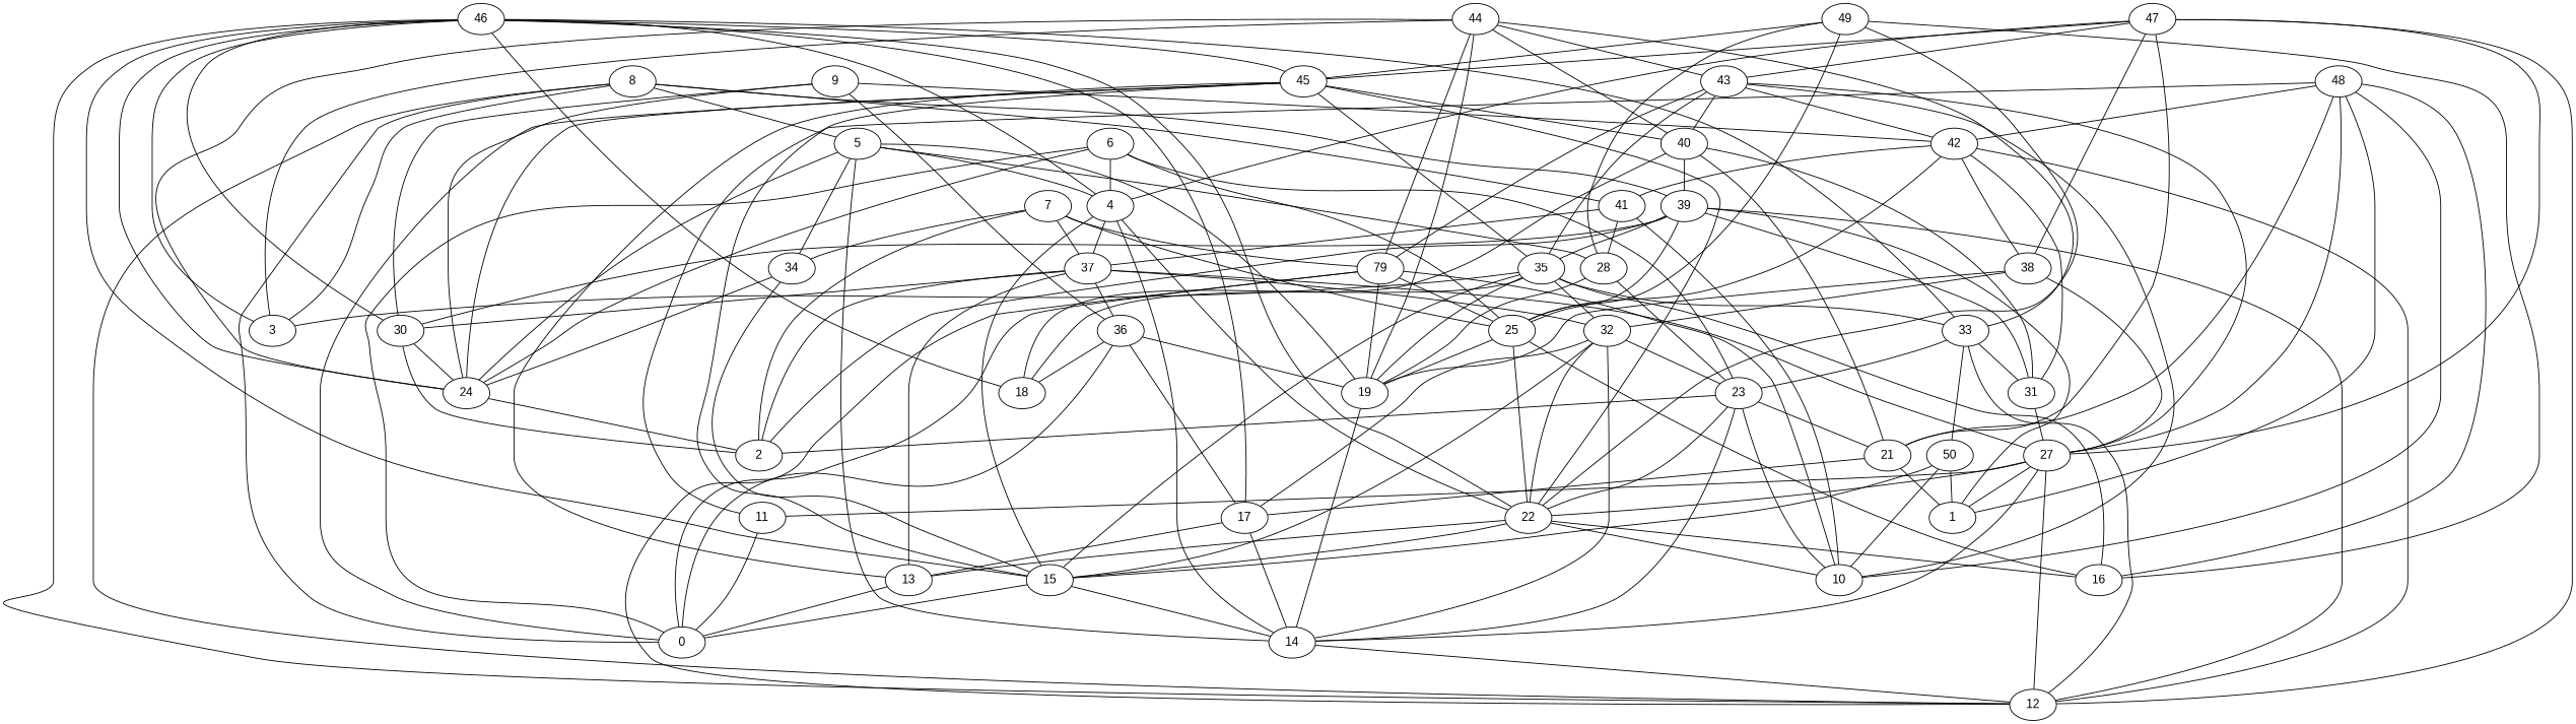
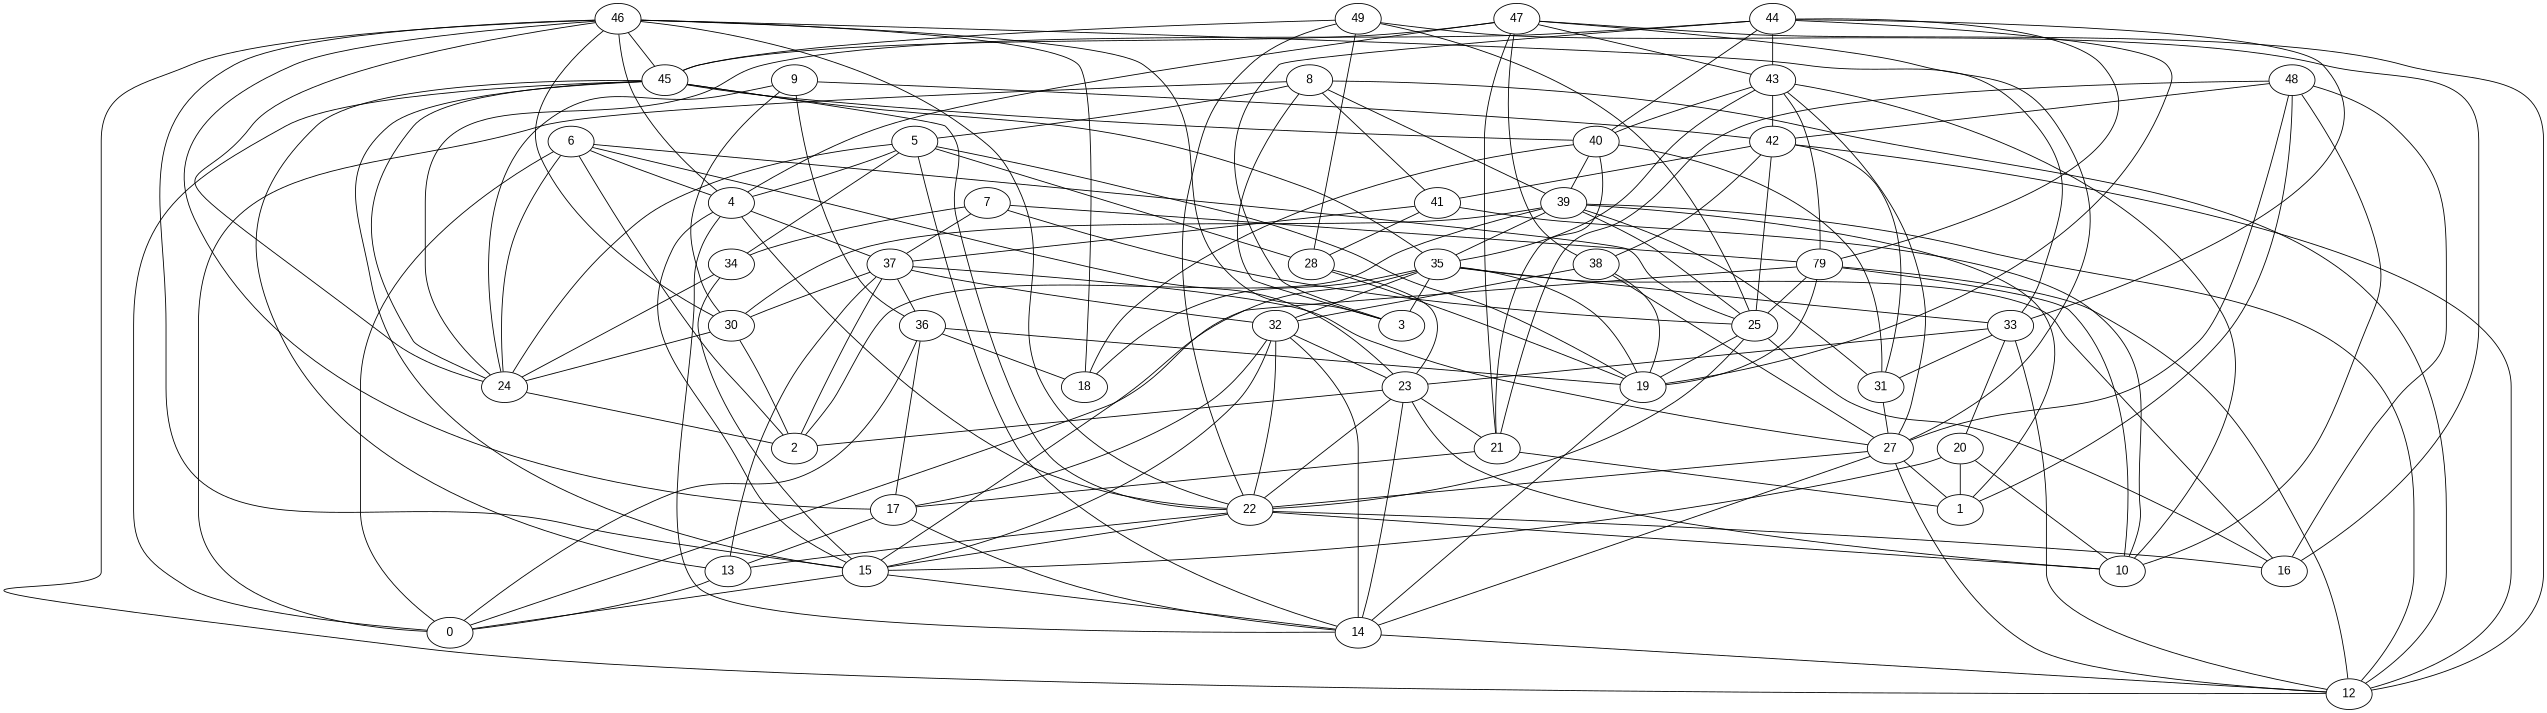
  digraph {
    fontname="Liberation Sans"
    node [fontname="Liberation Sans"]
    edge [color=black dir=none fontname="Liberation Sans"]
    9
    24
    42
    36
    30
    2
    41
    31
    12
    38
    3
    25
    19
    0
    18
    17
    43
    27
    10
    n20 [label=79]
    35
    40
    14
    1
-   11
    22
    16
    32
    33
    15
    49
    28
    45
    23
    13
    37
    5
    34
    4
-   20 [label=50]
+   20
    7
    46
    21
    6
    39
    8
    44
    48
    47
    subgraph sub_1 {
      9
      24
      42
      36
      30
      2
      41
      31
      12
      38
      3
      25
      19
      0
      18
      17
      43
      27
      10
      n20
      35
      40
      14
      1
-     11
      22
      16
      32
      33
      15
      49
      28
      45
      23
      13
      37
      5
      34
      4
      20
      7
      46
      21
      6
      39
      8
      44
      48
      47
    }
    9 -> 24
    9 -> 42
    9 -> 36
    9 -> 30
    24 -> 2
    42 -> 41
    42 -> 31
    42 -> 12
    42 -> 38
    42 -> 25
    36 -> 19
    36 -> 0
    36 -> 18
    36 -> 17
    30 -> 24
    30 -> 2
    41 -> 10
    41 -> 28
    41 -> 37
    31 -> 27
    38 -> 19
    38 -> 27
    38 -> 32
    25 -> 19
    25 -> 22
    25 -> 16
    19 -> 14
    17 -> 14
    17 -> 13
    43 -> 42
    43 -> 27
    43 -> 10
    43 -> n20
    43 -> 35
    43 -> 40
    27 -> 12
    27 -> 14
    27 -> 1
-   27 -> 11
    27 -> 22
    n20 -> 12
    n20 -> 25
    n20 -> 19
    n20 -> 0
    n20 -> 10
    35 -> 3
    35 -> 19
    35 -> 18
    35 -> 16
    35 -> 32
    35 -> 33
    35 -> 15
    40 -> 31
    40 -> 18
    40 -> 21
    40 -> 39
    14 -> 12
-   11 -> 0
    22 -> 10
    22 -> 16
    22 -> 15
    22 -> 13
    32 -> 17
    32 -> 14
    32 -> 22
    32 -> 15
    32 -> 23
    33 -> 31
    33 -> 12
    33 -> 23
    33 -> 20
    15 -> 0
    15 -> 14
    49 -> 25
    49 -> 22
    49 -> 16
    49 -> 28
    49 -> 45
    28 -> 19
    28 -> 23
    45 -> 24
    45 -> 0
    45 -> 35
    45 -> 40
    45 -> 22
    45 -> 15
    45 -> 13
    23 -> 2
    23 -> 10
    23 -> 14
    23 -> 22
    23 -> 21
    13 -> 0
    37 -> 36
    37 -> 30
    37 -> 2
    37 -> 27
    37 -> 32
    37 -> 13
    5 -> 24
    5 -> 19
    5 -> 14
    5 -> 28
    5 -> 34
    5 -> 4
    34 -> 24
    34 -> 15
    4 -> 14
    4 -> 22
    4 -> 15
    4 -> 37
    20 -> 10
    20 -> 1
    20 -> 15
-   7 -> 2
+   6 -> 2
    7 -> 25
    7 -> n20
    7 -> 37
    7 -> 34
    46 -> 24
    46 -> 30
    46 -> 12
    46 -> 3
    46 -> 18
    46 -> 17
    46 -> 22
    46 -> 33
    46 -> 15
    46 -> 45
    46 -> 4
    21 -> 17
    21 -> 1
    6 -> 24
    6 -> 25
    6 -> 0
    6 -> 23
    6 -> 4
    39 -> 30
    39 -> 2
    39 -> 31
    39 -> 12
    39 -> 25
    39 -> 35
    39 -> 1
    8 -> 41
    8 -> 12
    8 -> 3
    8 -> 0
    8 -> 5
    8 -> 39
    44 -> 24
    44 -> 3
    44 -> 19
    44 -> 43
    44 -> n20
    44 -> 40
    44 -> 33
    48 -> 42
    48 -> 27
    48 -> 10
    48 -> 1
-   48 -> 11
    48 -> 16
    48 -> 21
    47 -> 12
    47 -> 38
    47 -> 43
    47 -> 27
    47 -> 45
    47 -> 4
    47 -> 21
  }
